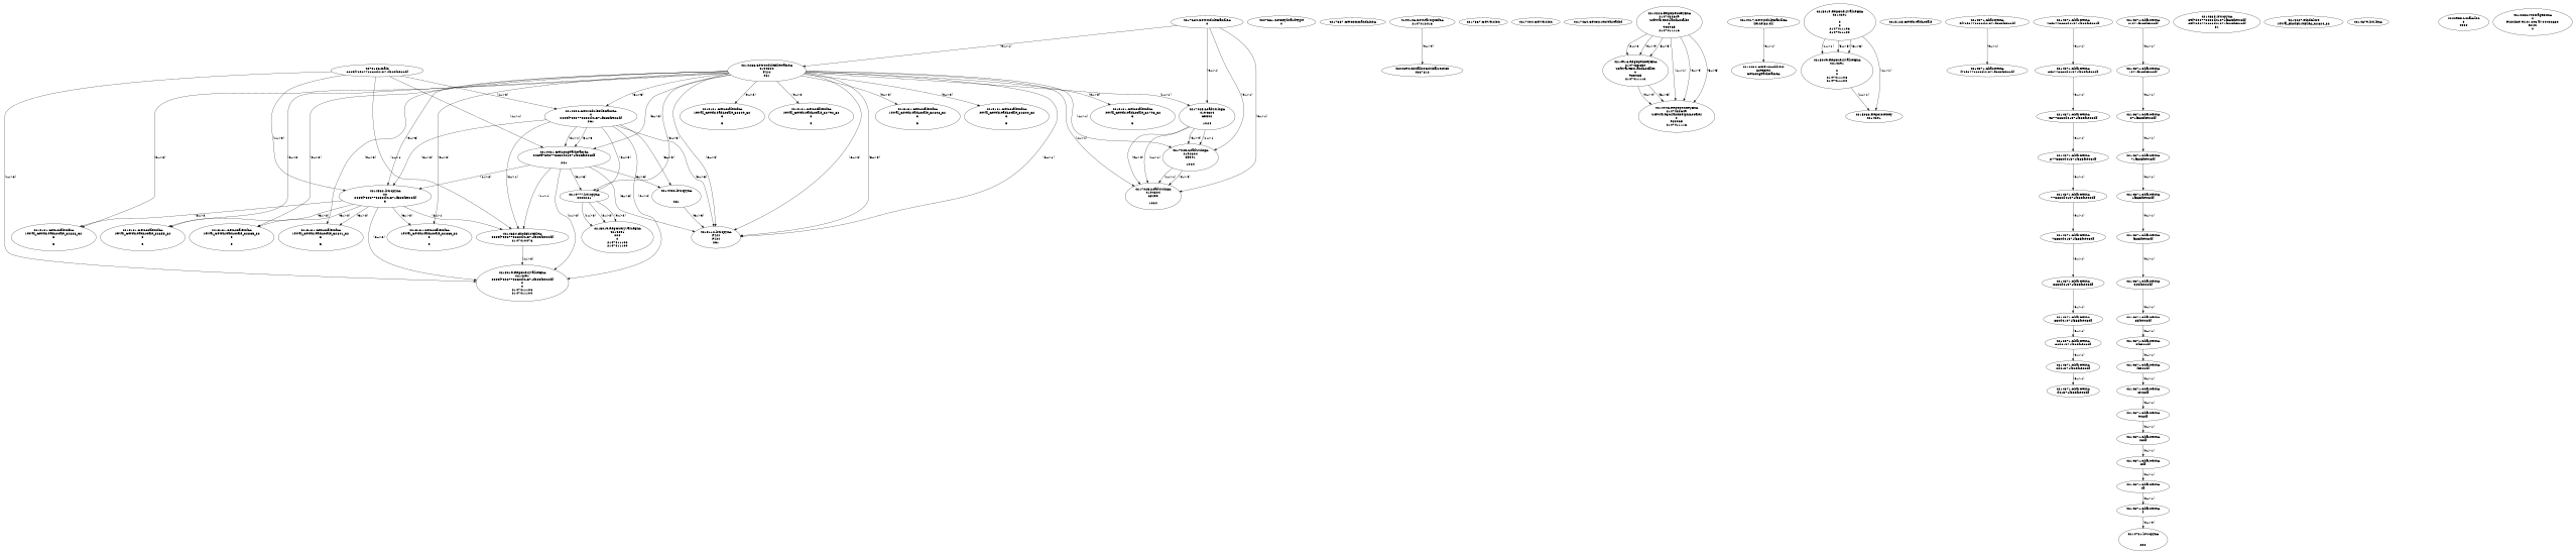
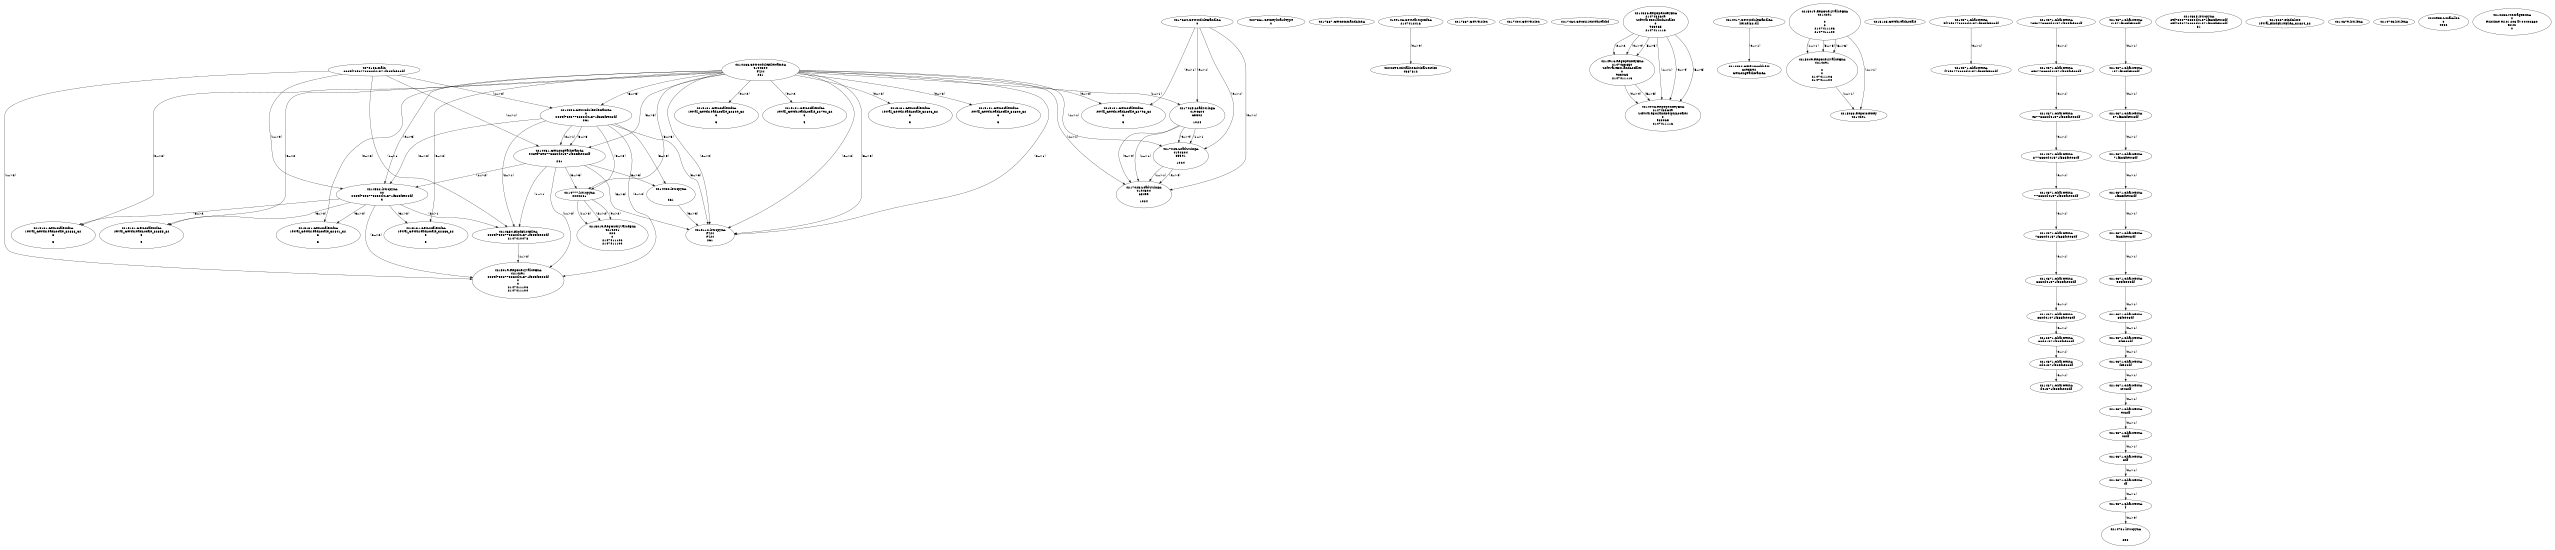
  digraph {
    n1 [label="4270136.main\n0089f73e8773830d41571f585fc908df"]
    n2 [label="4214856.GetModuleFileNameA\n0\n0089f73e8773830d41571f585fc908df\n261"]
    n3 [label="4214461.GetLongPathNameA\n0089f73e8773830d41571f585fc908df\n\n261"]
    n4 [label="4214582.lstrcpynA\n00\n0089f73e8773830d41571f585fc908df\n3"]
    n5 [label="4214654.FindFirstFileA\n0089f73e8773830d41571f585fc908df\n2147410478"]
    n6 [label="4215019.RegQueryValueExA\n4214291\n0089f73e8773830d41571f585fc908df\n0\n0\n2147411106\n2147411100"]
    n7 [label="4214482.lstrcpynA\n\n\n261"]
    n8 [label="4215112.lstrcpynA\nPZM\nPZM\n261"]
    n9 [label="4214777.lstrcpynA\n0000261"]
    n10 [label="4215131.GetLocaleInfoA\nretval_GetThreadLocale_32863_32\n3\n\n5"]
    n11 [label="4215131.GetLocaleInfoA\nretval_GetThreadLocale_32888_32\n3\n\n5"]
    n12 [label="4215131.GetLocaleInfoA\nretval_GetThreadLocale_32855_32\n3\n\n5"]
    n13 [label="4215131.GetLocaleInfoA\nretval_GetThreadLocale_32841_32\n3\n\n5"]
-   n14 [label="4215131.GetLocaleInfoA\nretval_GetThreadLocale_32835_32\n3\n\n5"]
    n15 [label="4217684.GetModuleHandleA\n0"]
    n16 [label="4214286.GetModuleFileNameA\n4194304\nPZM\n261"]
    n17 [label="4217025.LoadStringA\n4194304\n65502\n\n1024"]
    n18 [label="4217025.LoadStringA\n4194304\n65501\n\n1024"]
    n19 [label="4217025.LoadStringA\n4194304\n65499\n\n1024"]
    n20 [label="4215131.GetLocaleInfoA\nretval_GetThreadLocale_32809_32\n3\n\n5"]
    n21 [label="4215131.GetLocaleInfoA\nretval_GetThreadLocale_32793_32\n3\n\n5"]
    n22 [label="4215131.GetLocaleInfoA\nretval_GetThreadLocale_32792_32\n3\n\n5"]
    n23 [label="4215131.GetLocaleInfoA\nretval_GetThreadLocale_32806_32\n3\n\n5"]
    n24 [label="4215131.GetLocaleInfoA\nretval_GetThreadLocale_32800_32\n3\n\n5"]
    n25 [label="4207361.GetKeyboardType\n0"]
    n26 [label="4217367.GetCommandLineA\n"]
    n27 [label="4199106.GetStartupInfoA\n2147412416"]
    n28 [label="4200894.InitializeCriticalSection\n4367812"]
    n29 [label="4217387.GetVersion\n"]
    n30 [label="4217404.GetVersion\n"]
    n31 [label="4217464.GetCurrentThreadId\n"]
    n32 [label="4215019.RegQueryValueExA\n4214291\n000\n0\n2147411106\n2147411100"]
    n33 [label="4214886.RegOpenKeyExA\n2147483649\nSoftware\Borland\Locales\n0\n983065\n2147411116"]
    n34 [label="4214916.RegOpenKeyExA\n2147483650\nSoftware\Borland\Locales\n0\n983065\n2147411116"]
    n35 [label="4214946.RegOpenKeyExA\n2147483649\nSoftware\Borland\Delphi\Locales\n0\n983065\n2147411116"]
    n36 [label="4214417.GetModuleHandleA\nkernel32.dll"]
    n37 [label="4214434.GetProcAddress\n6295592\nGetLongPathNameA"]
    n38 [label="4215019.RegQueryValueExA\n4214291\n\n0\n0\n2147411106\n2147411100"]
    n39 [label="4215049.RegQueryValueExA\n4214291\n\n0\n0\n2147411106\n2147411100"]
    n40 [label="4215083.RegCloseKey\n4214291"]
    n41 [label="4215125.GetThreadLocale\n"]
    n42 [label="4214371.CharNextA\n9f73e8773830d41571f585fc908df"]
    n43 [label="4214371.CharNextA\nf73e8773830d41571f585fc908df"]
    n44 [label="4214371.CharNextA\n73e8773830d41571f585fc908df"]
    n45 [label="4214371.CharNextA\n3e8773830d41571f585fc908df"]
    n46 [label="4214371.CharNextA\ne8773830d41571f585fc908df"]
    n47 [label="4214371.CharNextA\n8773830d41571f585fc908df"]
    n48 [label="4214371.CharNextA\n773830d41571f585fc908df"]
    n49 [label="4214371.CharNextA\n73830d41571f685fc908df"]
    n50 [label="4214371.CharNextA\n3830d41571f585fc908df"]
    n51 [label="4214371.CharNextA\n830d41071f585fc908df"]
    n52 [label="4212371.CharNextA\n30d41571f585fc908df"]
    n53 [label="4214371.CharNextA\n0d41571f585fc908df"]
    n54 [label="4214371.CharNextA\nd41571f585fc908df"]
    n55 [label="4214371.CharNextA\n41571f585fc908df"]
    n56 [label="4214371.CharNextA\n1571f585fc908df"]
    n57 [label="4214371.CharNextA\n571f585fc908df"]
    n58 [label="4214371.CharNextA\n71f585fc908df"]
    n59 [label="4214371.CharNextA\n1f585fc908df"]
    n60 [label="4214371.CharNextA\nf585fc908df"]
    n61 [label="4214371.CharNextA\n585fc908df"]
    n62 [label="4214371.CharNextA\n85fc908df"]
    n63 [label="4214371.CharNextA\n5fc908df"]
    n64 [label="4214371.CharNextA\nfc908df"]
    n65 [label="4214371.CharNextA\nc908df"]
    n66 [label="4214371.CharNextA\n908df"]
    n67 [label="4214371.CharNextA\n08df"]
    n68 [label="4214371.CharNextA\n8df"]
    n69 [label="4214371.CharNextA\ndf"]
    n70 [label="4214371.CharNextA\nf"]
    n71 [label="4214731.lstrcpynA\n\n\n258"]
    n72 [label="4214635.lstrcpynA\n89f73e8773830d41571f585fc908df\n89f73e8773830d41571f585fc908df\n31"]
    n73 [label="4214667.FindClose\nretval_FindFirstFileA_32824_32"]
    n74 [label="4214679.lstrlenA\n"]
+   n75 [label="4214743.lstrlenA\n"]
    n76 [label="4200955.LocalAlloc\n0\n4088"]
    n77 [label="4210236.MessageBoxA\n0\nRuntime error 203 at 00402680\nError\n0"]
    n1 -> n2 [label="(1-->2)"]
    n1 -> n3 [label="(1-->1)"]
    n1 -> n4 [label="(1-->2)"]
    n1 -> n5 [label="(1-->1)"]
    n1 -> n6 [label="(1-->2)"]
    n2 -> n3 [label="(2-->1)"]
    n2 -> n3 [label="(3-->3)"]
    n2 -> n4 [label="(2-->2)"]
    n2 -> n5 [label="(2-->1)"]
    n2 -> n6 [label="(2-->2)"]
    n2 -> n7 [label="(3-->3)"]
    n2 -> n8 [label="(3-->3)"]
    n2 -> n9 [label="(3-->3)"]
    n3 -> n4 [label="(1-->2)"]
    n3 -> n5 [label="(1-->1)"]
    n3 -> n6 [label="(1-->2)"]
    n3 -> n7 [label="(3-->3)"]
    n3 -> n8 [label="(3-->3)"]
    n3 -> n9 [label="(3-->3)"]
    n4 -> n5 [label="(2-->1)"]
    n4 -> n6 [label="(2-->2)"]
    n4 -> n10 [label="(3-->2)"]
    n4 -> n11 [label="(3-->2)"]
    n4 -> n12 [label="(3-->2)"]
    n4 -> n13 [label="(3-->2)"]
-   n4 -> n14 [label="(3-->2)"]
    n5 -> n6 [label="(1-->2)"]
    n7 -> n8 [label="(3-->3)"]
    n9 -> n32 [label="(1-->2)"]
    n9 -> n32 [label="(2-->2)"]
    n9 -> n32 [label="(0-->2)"]
-   n15 -> n16 [label="(0-->1)"]
+   n15 -> n21 [label="(0-->1)"]
    n15 -> n17 [label="(0-->1)"]
    n15 -> n18 [label="(0-->1)"]
    n15 -> n19 [label="(0-->1)"]
    n16 -> n2 [label="(3-->3)"]
    n16 -> n3 [label="(3-->3)"]
    n16 -> n4 [label="(0-->3)"]
    n16 -> n8 [label="(2-->1)"]
    n16 -> n8 [label="(2-->2)"]
    n16 -> n8 [label="(3-->3)"]
    n16 -> n8 [label="(2-->0)"]
    n16 -> n9 [label="(3-->3)"]
    n16 -> n10 [label="(0-->2)"]
    n16 -> n11 [label="(0-->2)"]
    n16 -> n12 [label="(0-->2)"]
    n16 -> n13 [label="(0-->2)"]
-   n16 -> n14 [label="(0-->2)"]
    n16 -> n17 [label="(1-->1)"]
    n16 -> n18 [label="(1-->1)"]
    n16 -> n19 [label="(1-->1)"]
    n16 -> n20 [label="(0-->2)"]
    n16 -> n21 [label="(0-->2)"]
    n16 -> n22 [label="(0-->2)"]
    n16 -> n23 [label="(0-->2)"]
    n16 -> n24 [label="(0-->2)"]
    n17 -> n18 [label="(1-->1)"]
    n17 -> n18 [label="(4-->4)"]
    n17 -> n19 [label="(1-->1)"]
    n17 -> n19 [label="(4-->4)"]
    n18 -> n19 [label="(1-->1)"]
    n18 -> n19 [label="(4-->4)"]
    n27 -> n28 [label="(0-->0)"]
    n33 -> n34 [label="(2-->2)"]
    n33 -> n34 [label="(4-->4)"]
    n33 -> n34 [label="(5-->5)"]
    n33 -> n35 [label="(1-->1)"]
    n33 -> n35 [label="(4-->4)"]
    n33 -> n35 [label="(5-->5)"]
    n34 -> n35 [label="(4-->4)"]
    n34 -> n35 [label="(5-->5)"]
    n36 -> n37 [label="(0-->1)"]
    n38 -> n39 [label="(1-->1)"]
    n38 -> n39 [label="(5-->5)"]
    n38 -> n39 [label="(6-->6)"]
    n38 -> n40 [label="(1-->1)"]
    n39 -> n40 [label="(1-->1)"]
    n42 -> n43 [label="(0-->1)"]
    n44 -> n45 [label="(0-->1)"]
    n45 -> n46 [label="(0-->1)"]
    n46 -> n47 [label="(0-->1)"]
    n47 -> n48 [label="(0-->1)"]
    n48 -> n49 [label="(0-->1)"]
    n49 -> n50 [label="(0-->1)"]
    n50 -> n51 [label="(0-->1)"]
    n51 -> n52 [label="(0-->1)"]
    n52 -> n53 [label="(0-->1)"]
    n53 -> n54 [label="(0-->1)"]
    n55 -> n56 [label="(0-->1)"]
    n56 -> n57 [label="(0-->1)"]
    n57 -> n58 [label="(0-->1)"]
    n58 -> n59 [label="(0-->1)"]
    n59 -> n60 [label="(0-->1)"]
    n60 -> n61 [label="(0-->1)"]
    n61 -> n62 [label="(0-->1)"]
    n62 -> n63 [label="(0-->1)"]
    n63 -> n64 [label="(0-->1)"]
    n64 -> n65 [label="(0-->1)"]
    n65 -> n66 [label="(0-->1)"]
    n66 -> n67 [label="(0-->1)"]
    n67 -> n68 [label="(0-->1)"]
    n68 -> n69 [label="(0-->1)"]
    n69 -> n70 [label="(0-->1)"]
    n70 -> n71 [label="(0-->0)"]
  }
